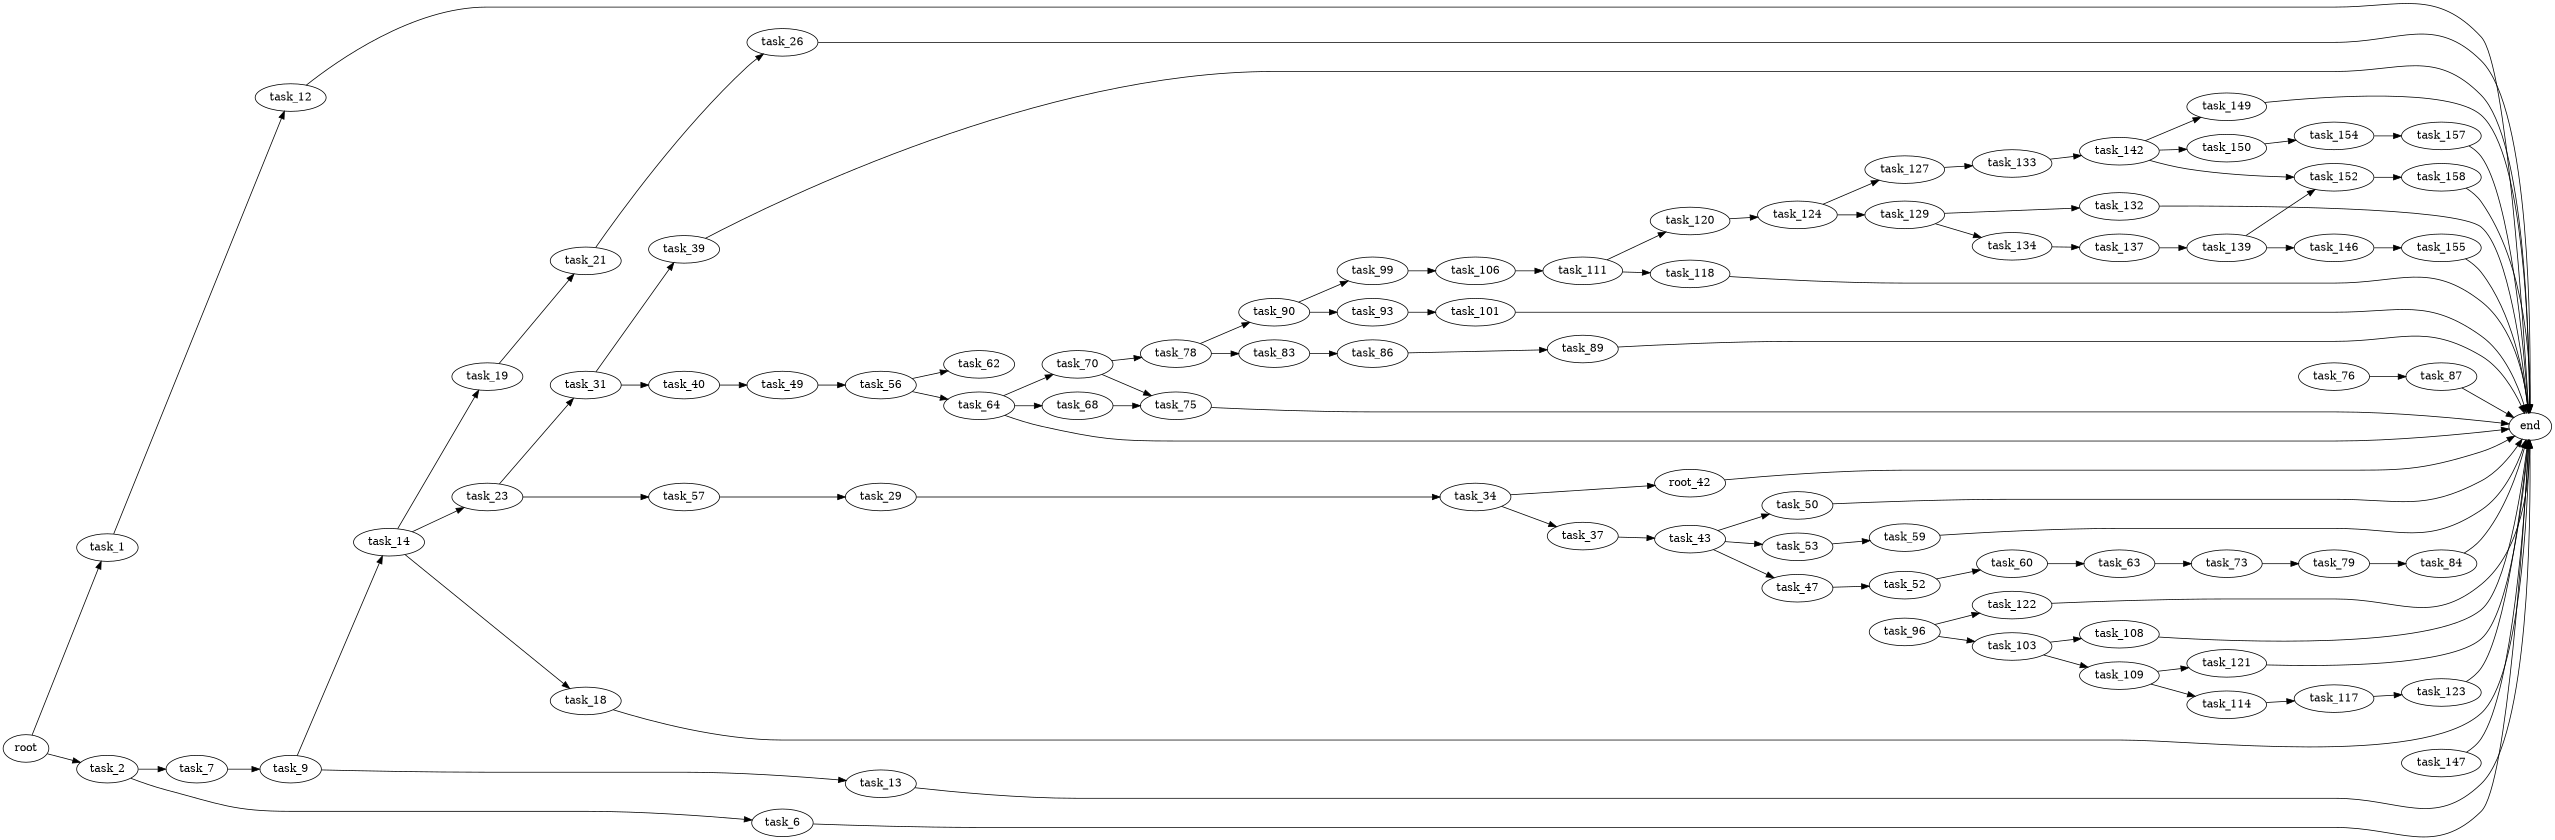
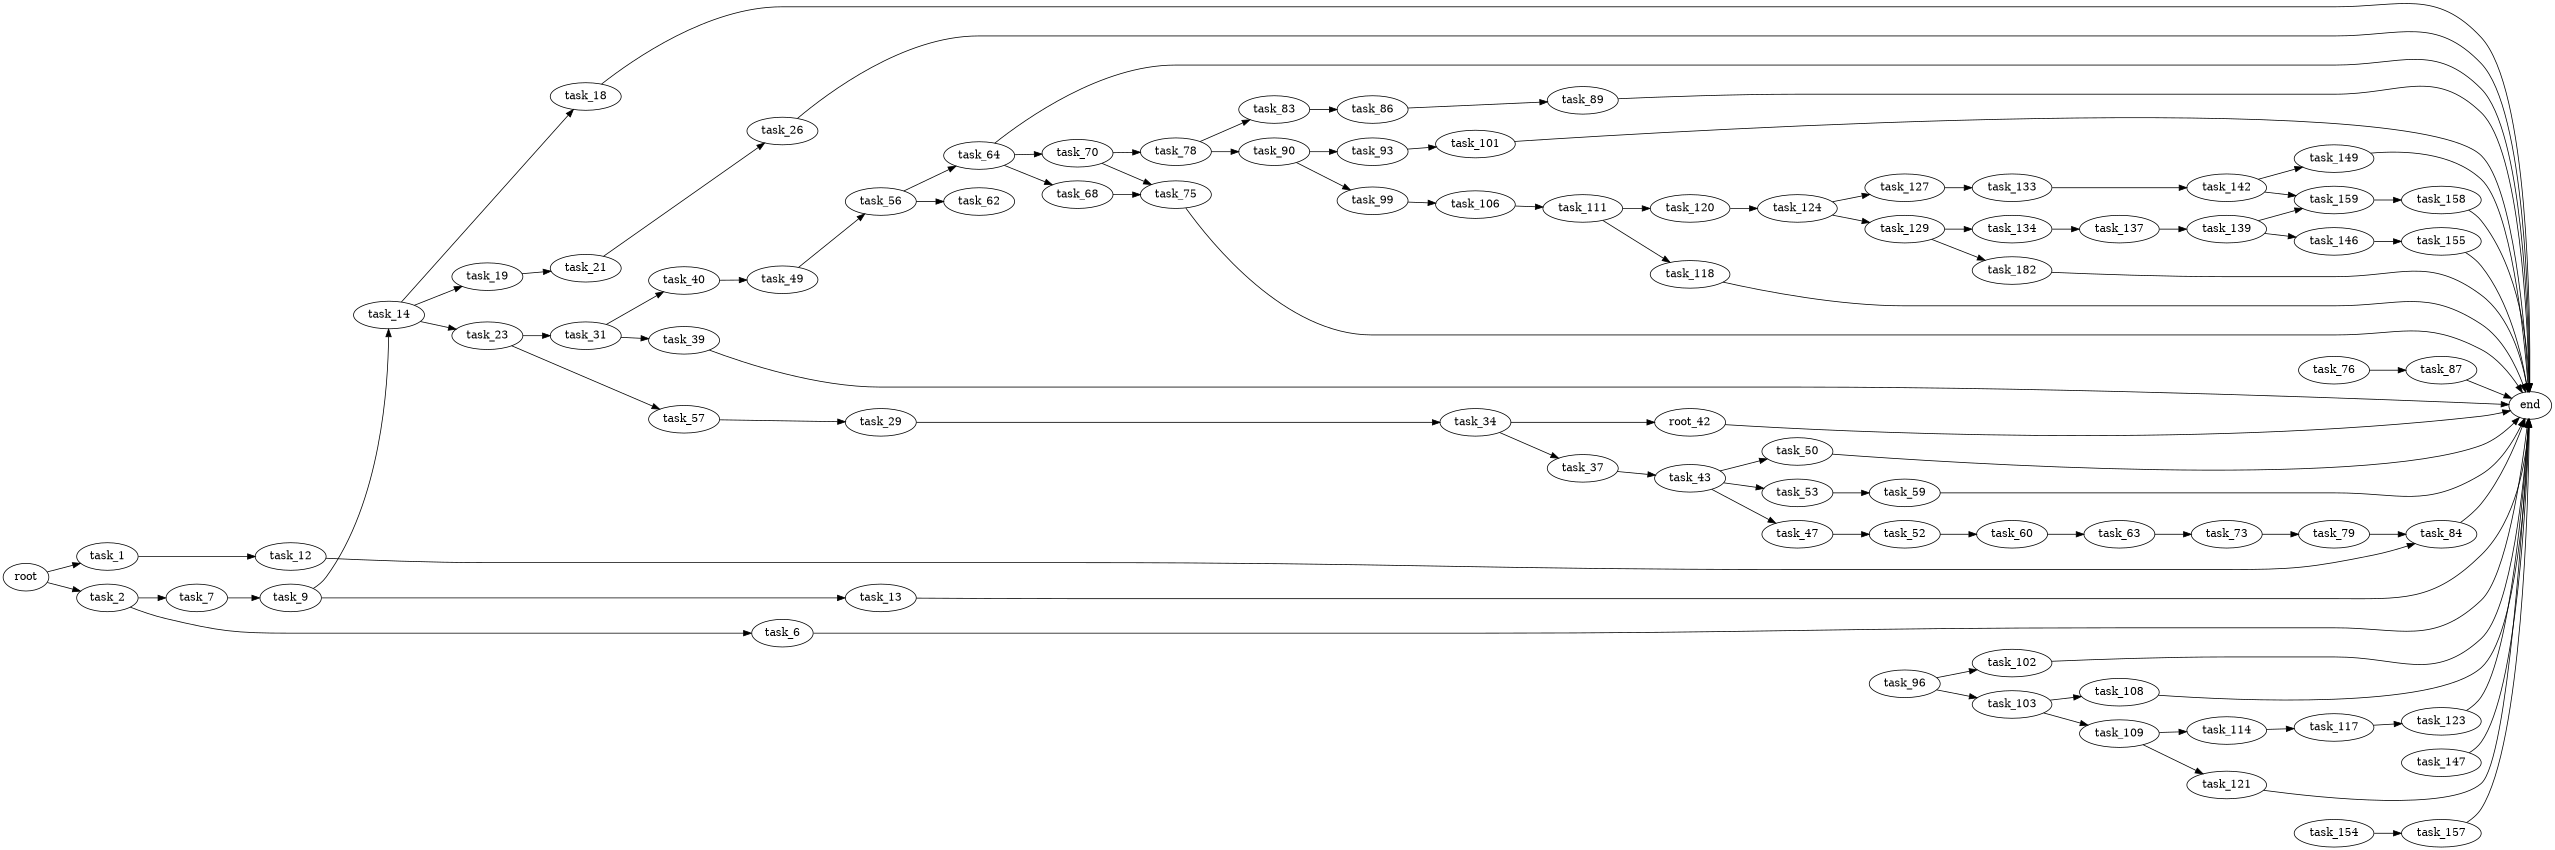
  digraph {
    rankdir=LR
    root
    task_1
    task_2
    task_12
    task_6
    task_7
    end
    task_9
    task_13
    task_14
    task_18
    task_19
    task_23
    task_21
    n15 [label=task_57]
    task_31
    task_26
    task_29
    task_39
    task_40
    task_34
    task_37
    n23 [label=root_42]
    task_49
    task_43
    task_47
    task_50
    task_53
    task_56
    task_52
    task_59
    task_60
    task_62
    task_64
    task_63
    task_68
    task_70
    task_73
    task_79
    task_75
    task_78
    task_76
    task_87
    task_83
    task_90
    task_84
    task_86
    task_93
    task_99
    task_89
    task_101
    task_106
    task_96
-   task_102 [label=task_122]
+   task_102
    task_103
    task_108
    task_109
    task_111
    task_114
    task_121
    task_118
    task_120
    task_117
    task_124
    task_123
    task_127
    task_129
    task_133
-   task_132
+   task_132 [label=task_182]
    task_134
    task_142
    task_137
    task_149
-   task_150
-   task_152
+   task_152 [label=task_159]
    task_139
    task_146
    task_155
    task_147
    task_154
    task_158
    task_157
    root -> task_1
    root -> task_2
    task_1 -> task_12
    task_2 -> task_6
    task_2 -> task_7
-   task_12 -> end
+   task_12 -> task_84
    task_6 -> end
    task_7 -> task_9
    task_9 -> task_13
    task_9 -> task_14
    task_13 -> end
    task_14 -> task_18
    task_14 -> task_19
    task_14 -> task_23
    task_18 -> end
    task_19 -> task_21
    task_23 -> n15
    task_23 -> task_31
    task_21 -> task_26
    n15 -> task_29
    task_31 -> task_39
    task_31 -> task_40
    task_26 -> end
    task_29 -> task_34
    task_39 -> end
    task_40 -> task_49
    task_34 -> task_37
    task_34 -> n23
    task_37 -> task_43
    n23 -> end
    task_49 -> task_56
    task_43 -> task_47
    task_43 -> task_50
    task_43 -> task_53
    task_47 -> task_52
    task_50 -> end
    task_53 -> task_59
    task_56 -> task_62
    task_56 -> task_64
    task_52 -> task_60
    task_59 -> end
    task_60 -> task_63
    task_64 -> end
    task_64 -> task_68
    task_64 -> task_70
    task_63 -> task_73
    task_68 -> task_75
    task_70 -> task_75
    task_70 -> task_78
    task_73 -> task_79
    task_79 -> task_84
    task_75 -> end
    task_78 -> task_83
    task_78 -> task_90
    task_76 -> task_87
    task_87 -> end
    task_83 -> task_86
    task_90 -> task_93
    task_90 -> task_99
    task_84 -> end
    task_86 -> task_89
    task_93 -> task_101
    task_99 -> task_106
    task_89 -> end
    task_101 -> end
    task_106 -> task_111
    task_96 -> task_102
    task_96 -> task_103
    task_102 -> end
    task_103 -> task_108
    task_103 -> task_109
    task_108 -> end
    task_109 -> task_114
    task_109 -> task_121
    task_111 -> task_118
    task_111 -> task_120
    task_114 -> task_117
    task_121 -> end
    task_118 -> end
    task_120 -> task_124
    task_117 -> task_123
    task_124 -> task_127
    task_124 -> task_129
    task_123 -> end
    task_127 -> task_133
    task_129 -> task_132
    task_129 -> task_134
    task_133 -> task_142
    task_132 -> end
    task_134 -> task_137
    task_142 -> task_149
-   task_142 -> task_150
    task_142 -> task_152
    task_137 -> task_139
    task_149 -> end
-   task_150 -> task_154
    task_152 -> task_158
    task_139 -> task_152
    task_139 -> task_146
    task_146 -> task_155
    task_155 -> end
    task_147 -> end
    task_154 -> task_157
    task_158 -> end
    task_157 -> end
  }
